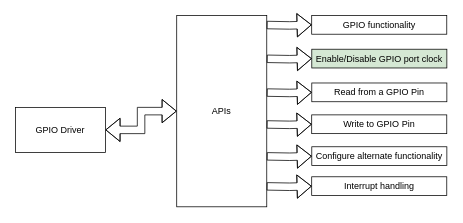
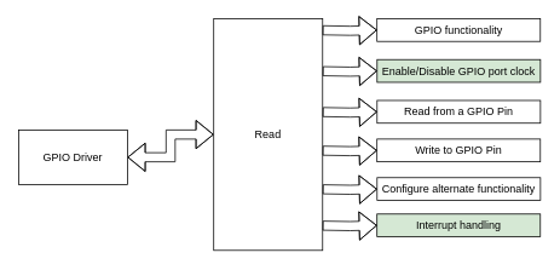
  <mxCell id="0" />
  <mxCell id="1" parent="0" />
  <mxCell id="2" style="edgeStyle=orthogonalEdgeStyle;rounded=0;orthogonalLoop=1;jettySize=auto;html=1;entryX=0;entryY=0.5;entryDx=0;entryDy=0;shape=flexArrow;startArrow=block;" parent="1" source="3" target="4" edge="1"><mxGeometry relative="1" as="geometry" /></mxCell>
  <mxCell id="3" value="GPIO Driver" style="rounded=0;whiteSpace=wrap;html=1;" parent="1" vertex="1"><mxGeometry x="20" y="142.5" width="120" height="60" as="geometry" /></mxCell>
- <mxCell id="4" value="APIs" style="whiteSpace=wrap;html=1;rounded=0;" parent="1" vertex="1"><mxGeometry x="235" y="20" width="120" height="255" as="geometry" /></mxCell>
+ <mxCell id="4" value="Read" style="whiteSpace=wrap;html=1;rounded=0;" parent="1" vertex="1"><mxGeometry x="235" y="20" width="120" height="255" as="geometry" /></mxCell>
  <mxCell id="5" value="Enable/Disable GPIO port clock" style="rounded=0;whiteSpace=wrap;html=1;fillColor=#d5e8d4;" parent="1" vertex="1"><mxGeometry x="415" y="65" width="180" height="25" as="geometry" /></mxCell>
  <mxCell id="6" style="edgeStyle=orthogonalEdgeStyle;rounded=0;orthogonalLoop=1;jettySize=auto;html=1;entryX=0;entryY=0.5;entryDx=0;entryDy=0;shape=flexArrow;startArrow=none;startFill=0;exitX=1.001;exitY=0.044;exitDx=0;exitDy=0;exitPerimeter=0;" parent="1" target="5" edge="1"><mxGeometry relative="1" as="geometry"><mxPoint x="355.12" y="77.76" as="sourcePoint" /><mxPoint x="425" y="77.02" as="targetPoint" /></mxGeometry></mxCell>
  <mxCell id="7" value="Read from a GPIO Pin" style="rounded=0;whiteSpace=wrap;html=1;" parent="1" vertex="1"><mxGeometry x="415" y="110" width="180" height="25" as="geometry" /></mxCell>
  <mxCell id="8" style="edgeStyle=orthogonalEdgeStyle;rounded=0;orthogonalLoop=1;jettySize=auto;html=1;entryX=0;entryY=0.5;entryDx=0;entryDy=0;shape=flexArrow;startArrow=none;startFill=0;exitX=1.001;exitY=0.044;exitDx=0;exitDy=0;exitPerimeter=0;" parent="1" target="7" edge="1"><mxGeometry relative="1" as="geometry"><mxPoint x="355.12" y="122.76" as="sourcePoint" /><mxPoint x="425" y="122.02" as="targetPoint" /></mxGeometry></mxCell>
  <mxCell id="9" value="Write to GPIO Pin" style="rounded=0;whiteSpace=wrap;html=1;" parent="1" vertex="1"><mxGeometry x="414.88" y="152.5" width="180" height="25" as="geometry" /></mxCell>
  <mxCell id="10" style="edgeStyle=orthogonalEdgeStyle;rounded=0;orthogonalLoop=1;jettySize=auto;html=1;entryX=0;entryY=0.5;entryDx=0;entryDy=0;shape=flexArrow;startArrow=none;startFill=0;exitX=1.001;exitY=0.044;exitDx=0;exitDy=0;exitPerimeter=0;" parent="1" target="9" edge="1"><mxGeometry relative="1" as="geometry"><mxPoint x="355" y="165.26" as="sourcePoint" /><mxPoint x="424.88" y="164.52" as="targetPoint" /></mxGeometry></mxCell>
  <mxCell id="11" value="Configure alternate functionality" style="rounded=0;whiteSpace=wrap;html=1;" parent="1" vertex="1"><mxGeometry x="415" y="195" width="180" height="25" as="geometry" /></mxCell>
  <mxCell id="12" style="edgeStyle=orthogonalEdgeStyle;rounded=0;orthogonalLoop=1;jettySize=auto;html=1;entryX=0;entryY=0.5;entryDx=0;entryDy=0;shape=flexArrow;startArrow=none;startFill=0;exitX=1.001;exitY=0.044;exitDx=0;exitDy=0;exitPerimeter=0;" parent="1" target="11" edge="1"><mxGeometry relative="1" as="geometry"><mxPoint x="355.12" y="207.76" as="sourcePoint" /><mxPoint x="425" y="207.02" as="targetPoint" /></mxGeometry></mxCell>
- <mxCell id="13" value="Interrupt handling" style="rounded=0;whiteSpace=wrap;html=1;" parent="1" vertex="1"><mxGeometry x="414.88" y="235" width="180" height="25" as="geometry" /></mxCell>
+ <mxCell id="13" value="Interrupt handling" style="rounded=0;whiteSpace=wrap;html=1;fillColor=#d5e8d4;" parent="1" vertex="1"><mxGeometry x="414.88" y="235" width="180" height="25" as="geometry" /></mxCell>
  <mxCell id="14" style="edgeStyle=orthogonalEdgeStyle;rounded=0;orthogonalLoop=1;jettySize=auto;html=1;entryX=0;entryY=0.5;entryDx=0;entryDy=0;shape=flexArrow;startArrow=none;startFill=0;exitX=1.001;exitY=0.044;exitDx=0;exitDy=0;exitPerimeter=0;" parent="1" target="13" edge="1"><mxGeometry relative="1" as="geometry"><mxPoint x="355" y="247.76" as="sourcePoint" /><mxPoint x="424.88" y="247.02" as="targetPoint" /></mxGeometry></mxCell>
  <mxCell id="15" value="GPIO functionality" style="rounded=0;whiteSpace=wrap;html=1;" parent="1" vertex="1"><mxGeometry x="414.88" y="20" width="180" height="25" as="geometry" /></mxCell>
  <mxCell id="16" style="edgeStyle=orthogonalEdgeStyle;rounded=0;orthogonalLoop=1;jettySize=auto;html=1;entryX=0;entryY=0.5;entryDx=0;entryDy=0;shape=flexArrow;startArrow=none;startFill=0;exitX=1.001;exitY=0.044;exitDx=0;exitDy=0;exitPerimeter=0;" parent="1" target="15" edge="1"><mxGeometry relative="1" as="geometry"><mxPoint x="355" y="32.76" as="sourcePoint" /><mxPoint x="424.88" y="32.02" as="targetPoint" /></mxGeometry></mxCell>
